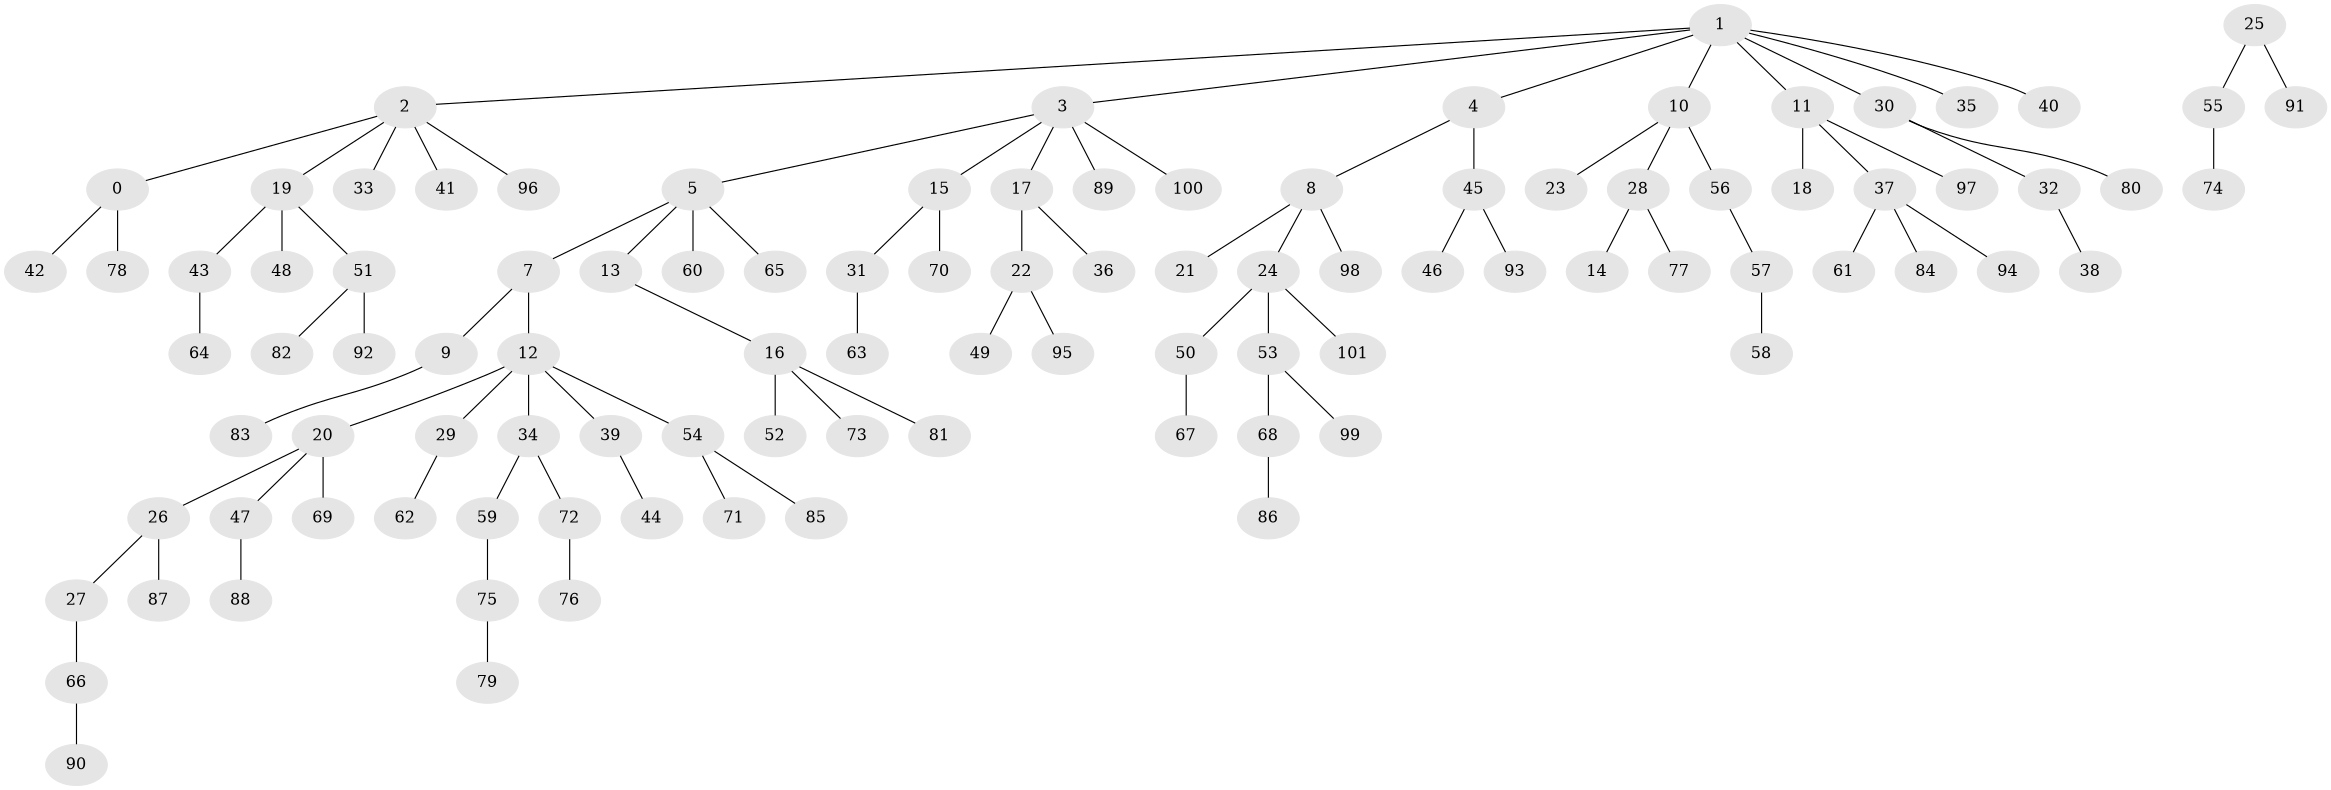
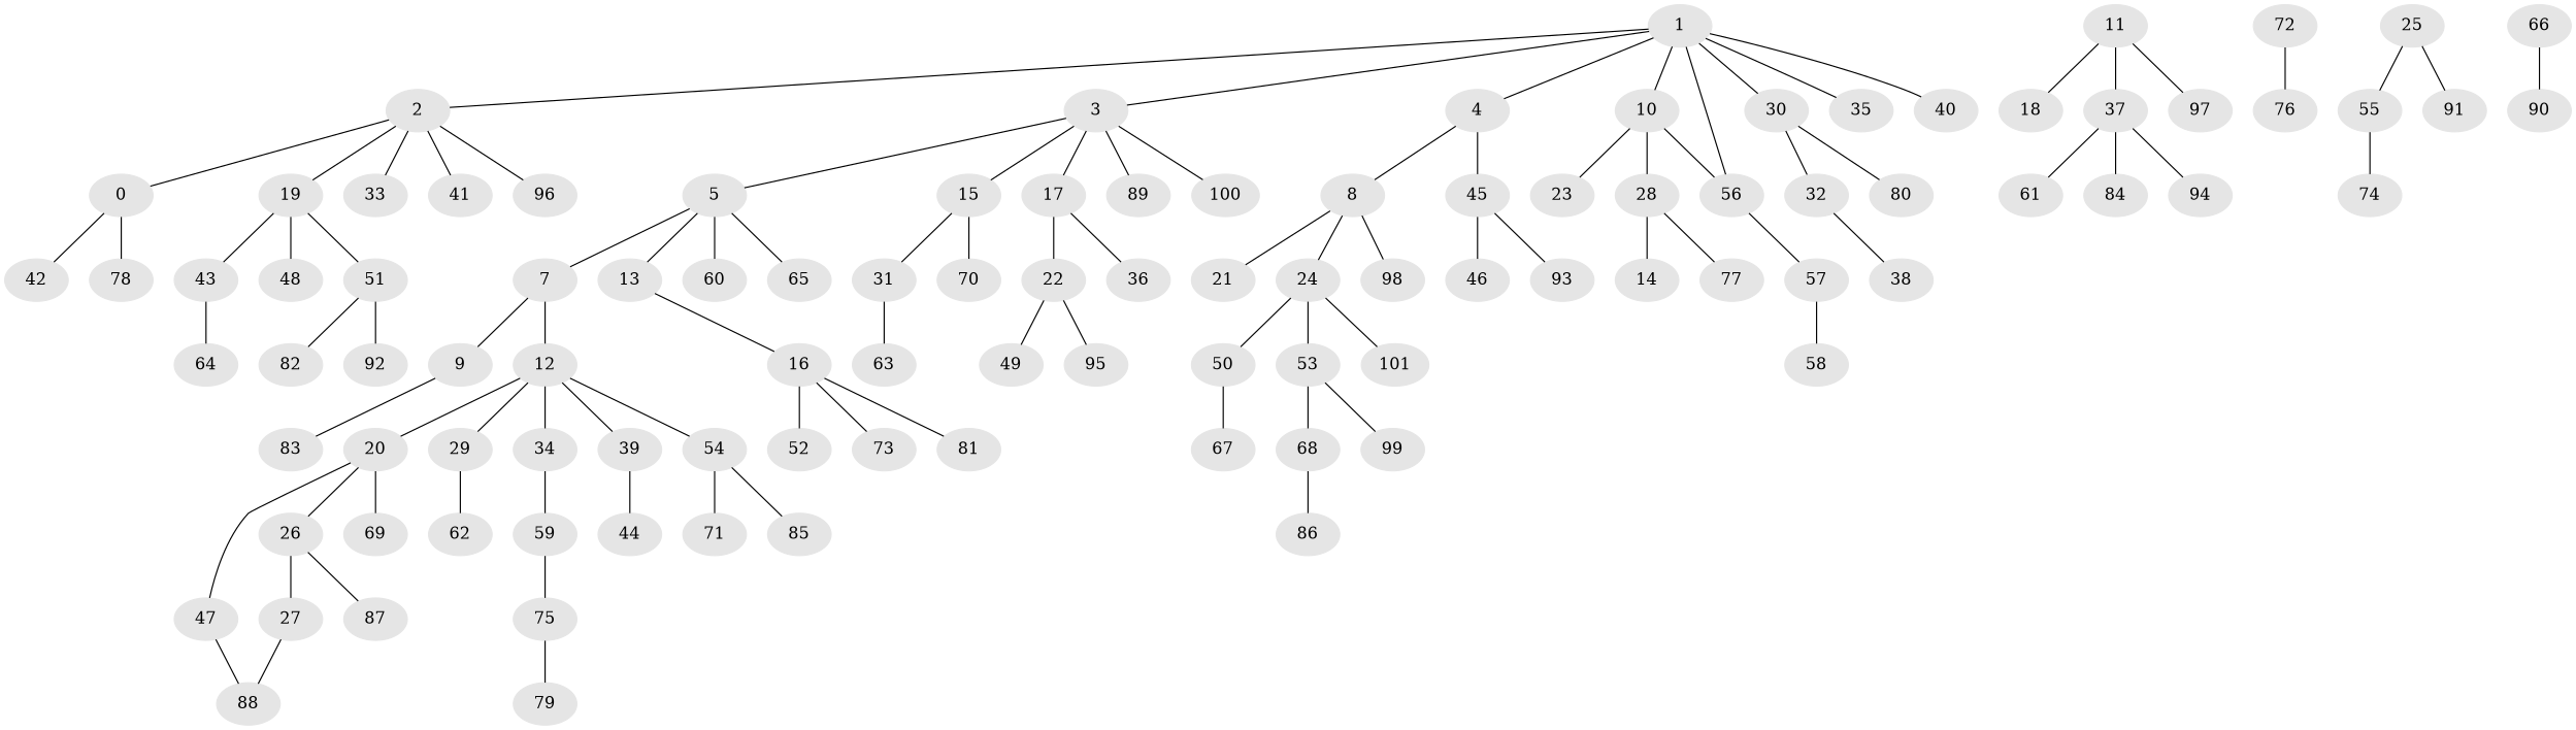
  graph {
    node [color=gray90 style=filled]
    1
    2
    3
    4
    10
    11
    30
    35
    40
    n10 [label=0]
    19
    33
    41
    96
    5
    15
    17
    89
    100
    8
    45
    23
    28
    56
    18
    37
    97
    32
    80
    42
    78
    43
    48
    51
    7
    13
    60
    65
    31
    70
    22
    36
    21
    24
    98
    46
    93
    9
    12
    16
    83
    20
    29
    34
    39
    54
    50
    53
    101
    14
    77
    57
    61
    84
    94
    26
    47
    69
    62
    59
    72
    44
    71
    85
    52
    73
    81
    63
    49
    95
    64
    82
    92
    27
    87
    88
    25
    55
    91
    67
    68
    99
    74
    66
    90
    38
    75
    76
    86
    58
    79
    1 -- 2
    1 -- 3
    1 -- 4
    1 -- 10
-   1 -- 11
+   1 -- 56
    1 -- 30
    1 -- 35
    1 -- 40
    2 -- n10
    2 -- 19
    2 -- 33
    2 -- 41
    2 -- 96
    3 -- 5
    3 -- 15
    3 -- 17
    3 -- 89
    3 -- 100
    4 -- 8
    4 -- 45
    10 -- 23
    10 -- 28
    10 -- 56
    11 -- 18
    11 -- 37
    11 -- 97
    30 -- 32
    30 -- 80
    n10 -- 42
    n10 -- 78
    19 -- 43
    19 -- 48
    19 -- 51
    5 -- 7
    5 -- 13
    5 -- 60
    5 -- 65
    15 -- 31
    15 -- 70
    17 -- 22
    17 -- 36
    8 -- 21
    8 -- 24
    8 -- 98
    45 -- 46
    45 -- 93
    28 -- 14
    28 -- 77
    56 -- 57
    37 -- 61
    37 -- 84
    37 -- 94
    32 -- 38
    43 -- 64
    51 -- 82
    51 -- 92
    7 -- 9
    7 -- 12
    13 -- 16
    31 -- 63
    22 -- 49
    22 -- 95
    24 -- 50
    24 -- 53
    24 -- 101
    9 -- 83
    12 -- 20
    12 -- 29
    12 -- 34
    12 -- 39
    12 -- 54
    16 -- 52
    16 -- 73
    16 -- 81
    20 -- 26
    20 -- 47
    20 -- 69
    29 -- 62
    34 -- 59
-   34 -- 72
    39 -- 44
    54 -- 71
    54 -- 85
    50 -- 67
    53 -- 68
    53 -- 99
    57 -- 58
    26 -- 27
    26 -- 87
    47 -- 88
    59 -- 75
    72 -- 76
-   27 -- 66
+   27 -- 88
    25 -- 55
    25 -- 91
    55 -- 74
    68 -- 86
    66 -- 90
    75 -- 79
  }
